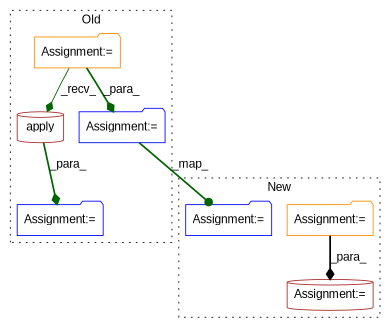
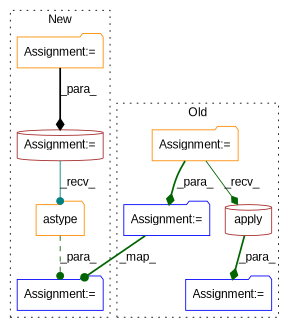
  digraph {
    fontname="Liberation Sans"
    node [a=7 l=1 shape=folder color=blue fontname="Liberation Sans"]
    edge [color=darkgreen style=bold arrowhead=diamond fontname="Liberation Sans"]
    n1 [a=32 l="6,1" label=apply s="2022,2046" shape=cylinder color=brown]
    n2 [label="Assignment:=" s=1944]
    n3 [label="Assignment:=" s=1839 color=darkorange]
    n4 [l=2 label="Assignment:=" s=1923]
+   n5 [a=32 l="7,1" label=astype s="1747,1759" color=darkorange]
    n6 [label="Assignment:=" s=889 color=darkorange]
    n7 [label="Assignment:=" s=1611 shape=cylinder color=brown]
    n8 [label="Assignment:=" s=1730]
    subgraph cluster_1 {
      label=Old
      style=dotted
      n1
      n2
      n3
      n4
    }
    subgraph cluster_2 {
      label=New
      style=dotted
+     n5
      n6
      n7
      n8
    }
    n1 -> n2 [label=_para_]
    n3 -> n1 [label=_recv_ style=solid]
    n3 -> n4 [label=_para_]
    n4 -> n8 [label=_map_ arrowhead=dot]
+   n5 -> n8 [label=_para_ style=dashed arrowhead=dot]
    n6 -> n7 [label=_para_ color=black]
+   n7 -> n5 [label=_recv_ color=teal style=solid arrowhead=dot]
  }
